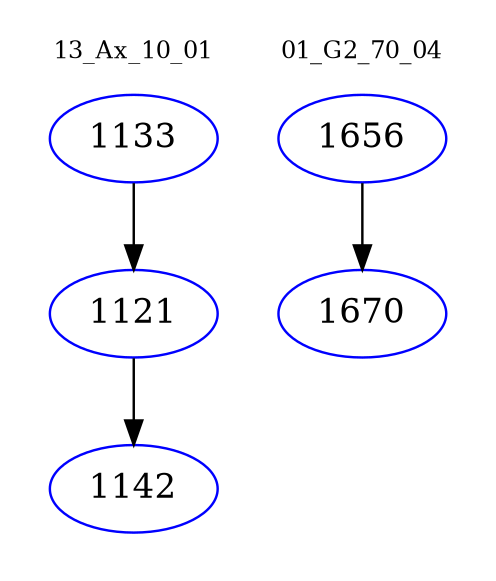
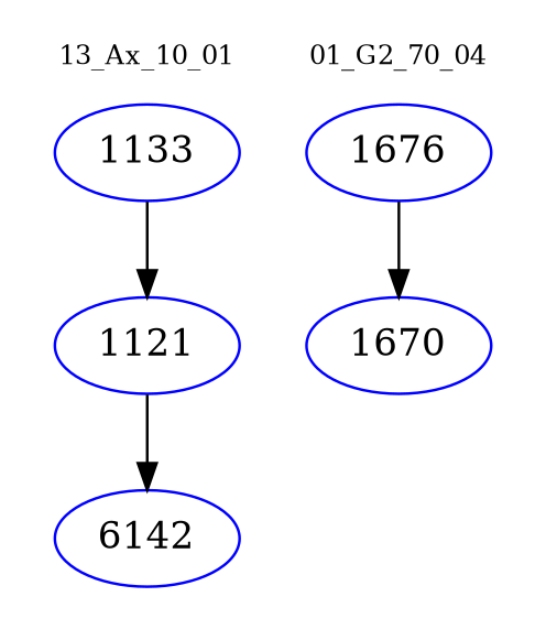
  digraph {
    node [color=blue]
    edge [color=black]
    n1 [label=1133]
    n2 [label=1121]
-   n3 [label=1142]
-   n4 [label=1656]
+   n3 [label=6142]
+   n4 [label=1676]
    n5 [label=1670]
    subgraph cluster_1 {
      color=white
      fontsize=10
      label="13_Ax_10_01"
      n1
      n2
      n3
    }
    subgraph cluster_2 {
      color=white
      fontsize=10
      label="01_G2_70_04"
      n4
      n5
    }
    n1 -> n2
    n2 -> n3
    n4 -> n5
  }
